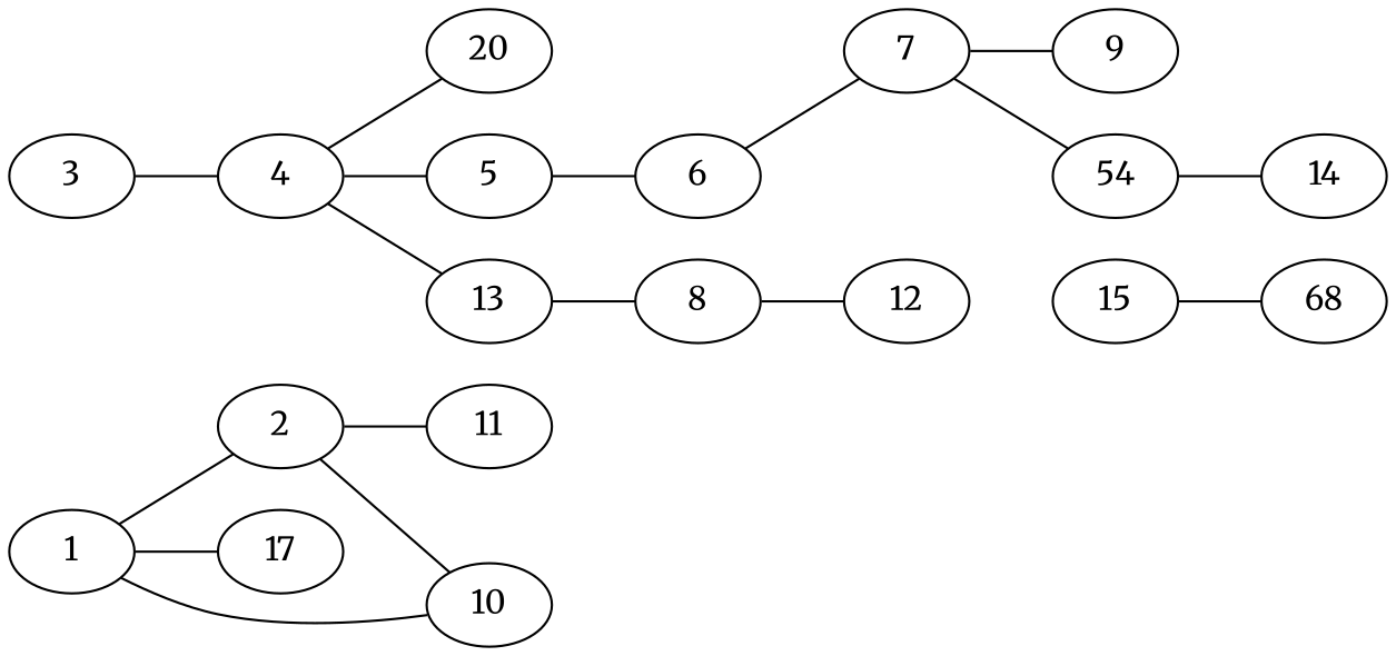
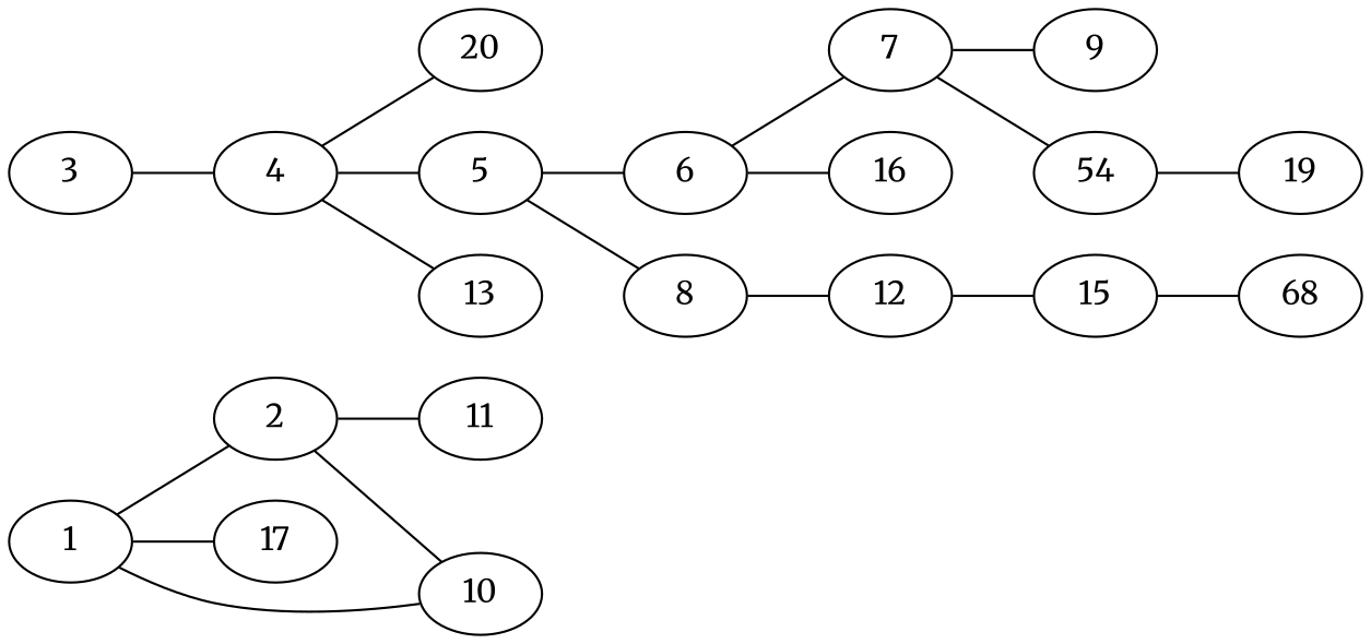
  graph {
    fontname=Merriweather
    rankdir=LR
    node [fontname=Merriweather]
    edge [fontname=Merriweather]
    1
    2
    17
    10
    11
    3
    4
    20
    5
    13
    6
    7
+   16
    8
    9
    n16 [label=54]
    12
    15
-   19 [label=14]
+   19
    n20 [label=68]
    1 -- 2
    1 -- 17
    1 -- 10
    2 -- 10
    2 -- 11
    3 -- 4
    4 -- 20
    4 -- 5
    4 -- 13
    5 -- 6
-   13 -- 8
+   5 -- 8
    6 -- 7
+   6 -- 16
    7 -- 9
    7 -- n16
    8 -- 12
    n16 -- 19
+   12 -- 15
    15 -- n20
  }
